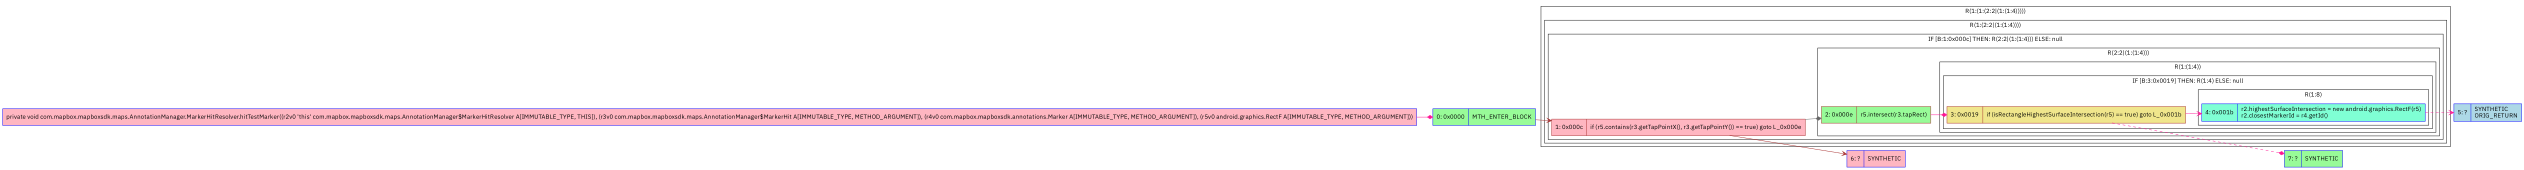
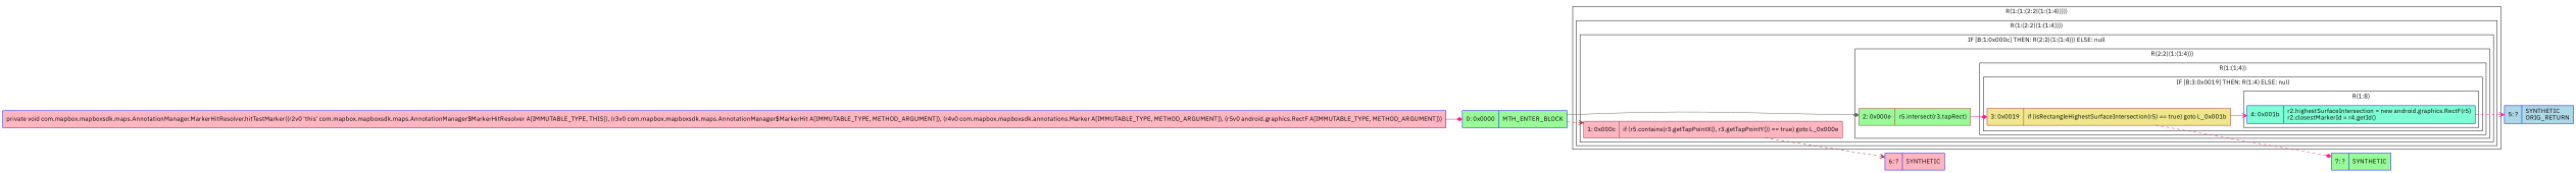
  digraph {
    fontname="IBM Plex Sans"
    rankdir=LR
    node [color=blue fillcolor=palegreen fontname="IBM Plex Sans" shape=record style=filled]
    edge [arrowhead=vee color=deeppink fontname="IBM Plex Sans"]
    n1 [fillcolor=aquamarine label="{4\:\ 0x001b|r2.highestSurfaceIntersection = new android.graphics.RectF(r5)\lr2.closestMarkerId = r4.getId()\l}"]
    n2 [color=brown fillcolor=khaki label="{3\:\ 0x0019|if (isRectangleHighestSurfaceIntersection(r5) == true) goto L_0x001b\l}"]
    n3 [color=brown label="{2\:\ 0x000e|r5.intersect(r3.tapRect)\l}"]
    n4 [color=brown fillcolor=lightpink label="{1\:\ 0x000c|if (r5.contains(r3.getTapPointX(), r3.getTapPointY()) == true) goto L_0x000e\l}"]
    n5 [fillcolor=lightblue label="{5\:\ ?|SYNTHETIC\lORIG_RETURN\l}"]
    n6 [label="{7\:\ ?|SYNTHETIC\l}"]
    n7 [fillcolor=lightpink label="{6\:\ ?|SYNTHETIC\l}"]
    n8 [label="{0\:\ 0x0000|MTH_ENTER_BLOCK\l}"]
    n9 [fillcolor=lightpink label="{private void com.mapbox.mapboxsdk.maps.AnnotationManager.MarkerHitResolver.hitTestMarker((r2v0 'this' com.mapbox.mapboxsdk.maps.AnnotationManager$MarkerHitResolver A[IMMUTABLE_TYPE, THIS]), (r3v0 com.mapbox.mapboxsdk.maps.AnnotationManager$MarkerHit A[IMMUTABLE_TYPE, METHOD_ARGUMENT]), (r4v0 com.mapbox.mapboxsdk.annotations.Marker A[IMMUTABLE_TYPE, METHOD_ARGUMENT]), (r5v0 android.graphics.RectF A[IMMUTABLE_TYPE, METHOD_ARGUMENT])) }"]
    subgraph cluster_1 {
      label="R(1:(1:(2:2|(1:(1:4)))))"
      subgraph cluster_2 {
        label="R(1:(2:2|(1:(1:4))))"
        subgraph cluster_3 {
          label="IF [B:1:0x000c] THEN: R(2:2|(1:(1:4))) ELSE: null"
          n4
          subgraph cluster_4 {
            label="R(2:2|(1:(1:4)))"
            n3
            subgraph cluster_5 {
              label="R(1:(1:4))"
              subgraph cluster_6 {
                label="IF [B:3:0x0019] THEN: R(1:4) ELSE: null"
                n2
                subgraph cluster_7 {
                  label="R(1:8)"
                  n1
                }
              }
            }
          }
        }
      }
    }
    n1 -> n5 [style=dashed]
    n2 -> n1
    n2 -> n6 [arrowhead=diamond style=dashed]
    n3 -> n2 [arrowhead=diamond]
-   n4 -> n3 [arrowhead=diamond color=gray40]
-   n4 -> n7 [color=brown style=solid]
-   n8 -> n4 [color=brown]
+   n8 -> n3 [arrowhead=diamond color=gray40]
+   n4 -> n7 [color=brown style=dashed]
+   n8 -> n4 [color=brown style=dashed]
    n9 -> n8 [arrowhead=diamond]
  }
